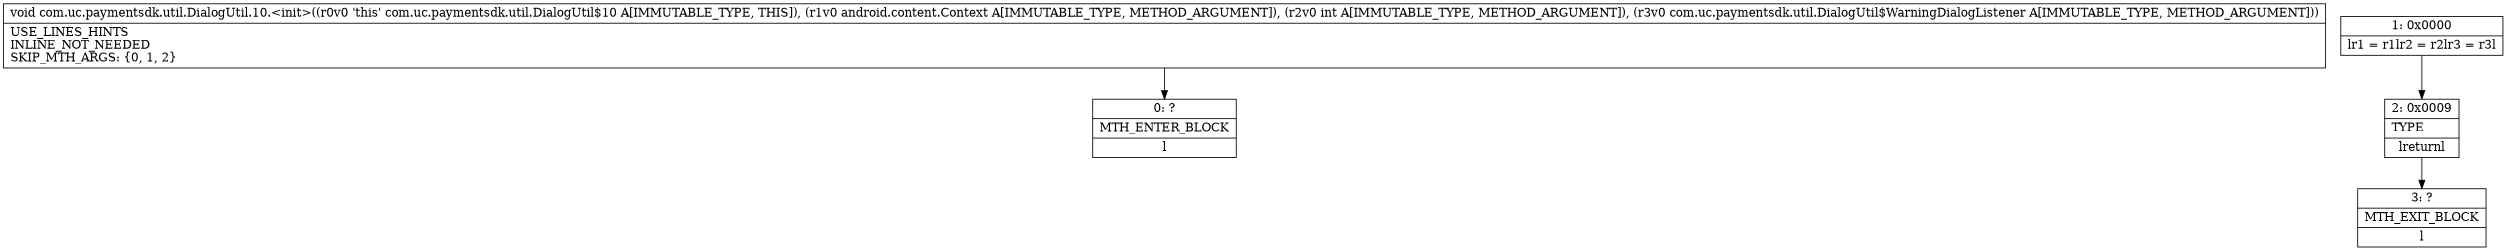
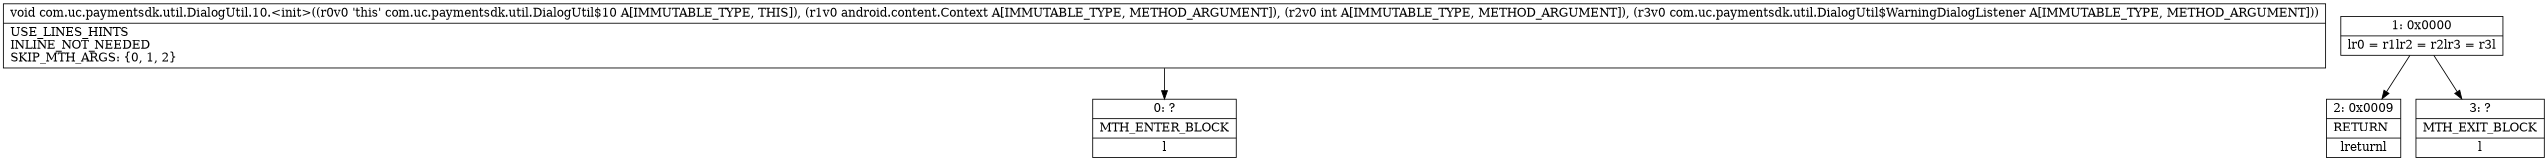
  digraph {
    node [shape=record]
    n1 [label="{0\:\ ?|MTH_ENTER_BLOCK\l|l}"]
-   n2 [label="{1\:\ 0x0000|lr1 = r1lr2 = r2lr3 = r3l}"]
-   n3 [label="{2\:\ 0x0009|TYPE\l|lreturnl}"]
+   n2 [label="{1\:\ 0x0000|lr0 = r1lr2 = r2lr3 = r3l}"]
+   n3 [label="{2\:\ 0x0009|RETURN\l|lreturnl}"]
    n4 [label="{3\:\ ?|MTH_EXIT_BLOCK\l|l}"]
    n5 [label="{void com.uc.paymentsdk.util.DialogUtil.10.\<init\>((r0v0 'this' com.uc.paymentsdk.util.DialogUtil$10 A[IMMUTABLE_TYPE, THIS]), (r1v0 android.content.Context A[IMMUTABLE_TYPE, METHOD_ARGUMENT]), (r2v0 int A[IMMUTABLE_TYPE, METHOD_ARGUMENT]), (r3v0 com.uc.paymentsdk.util.DialogUtil$WarningDialogListener A[IMMUTABLE_TYPE, METHOD_ARGUMENT]))  | USE_LINES_HINTS\lINLINE_NOT_NEEDED\lSKIP_MTH_ARGS: \{0, 1, 2\}\l}"]
    n2 -> n3
-   n3 -> n4
+   n2 -> n4
    n5 -> n1
  }
